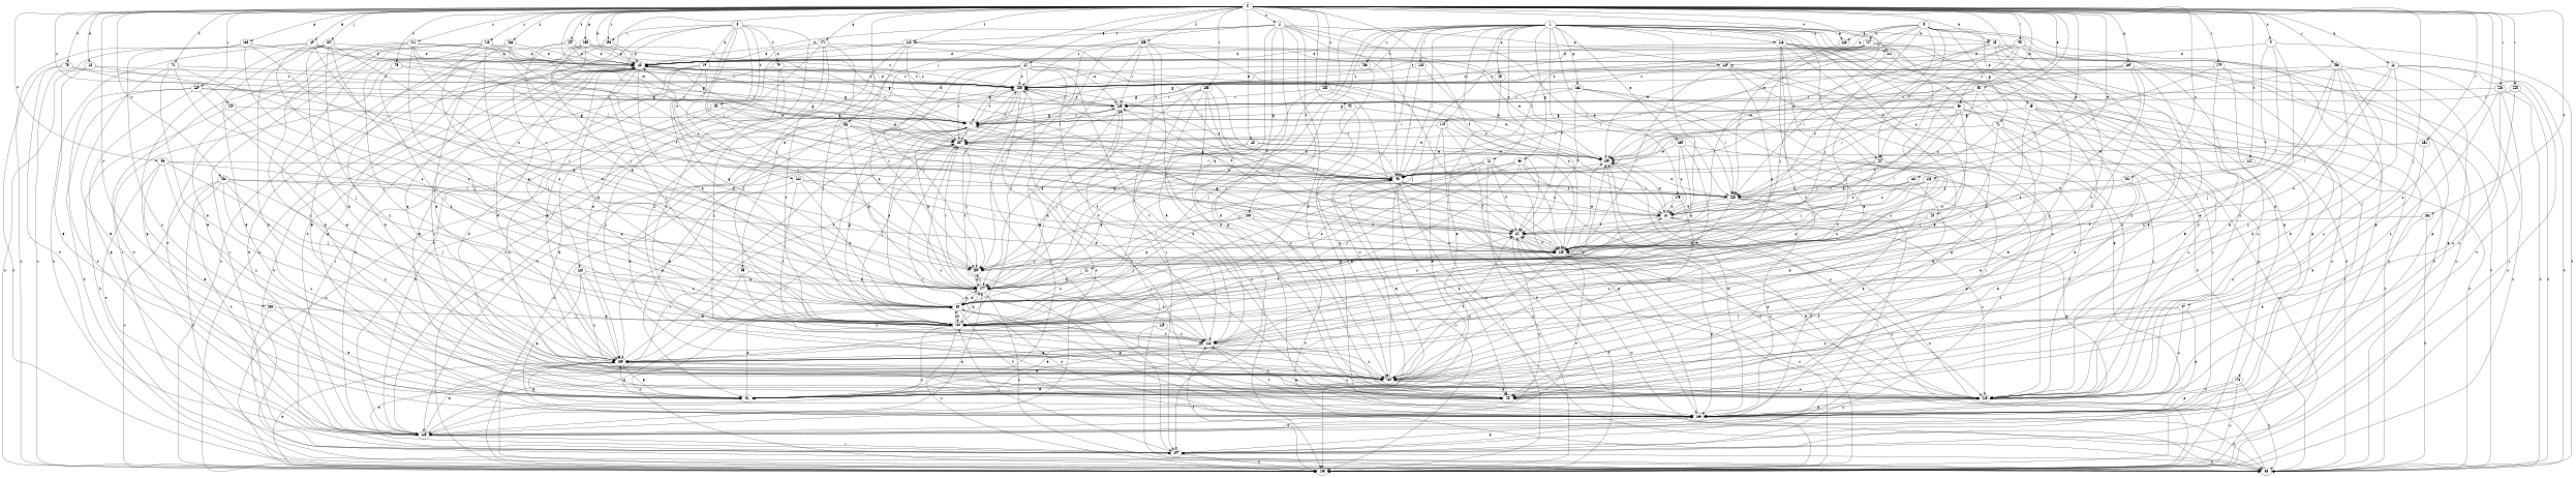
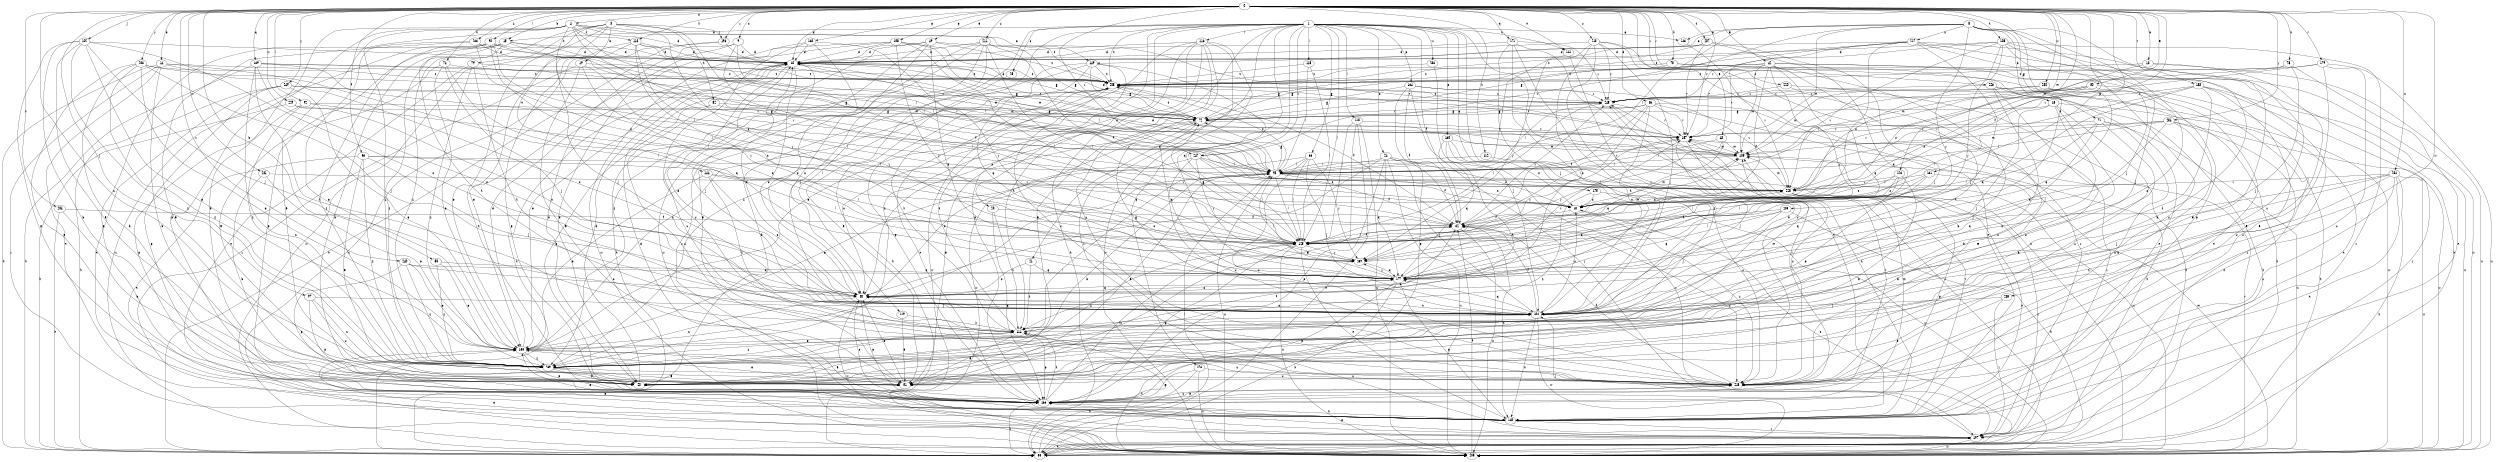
  strict digraph {
    fontname=Lato
    node [fontname=Lato]
    edge [fontname=Lato]
    0
    4
    9
    13
    14
    15
    36
    40
    42
    43
    49
    50
    55
    56
    62
    74
    75
    78
    90
    92
    97
    102
    108
    112
    113
    126
    135
    141
    158
    161
    163
    169
    171
    179
-   181
    183
    187
    196
    204
    205
    207
    211
    213
    220
    226
    228
    229
    230
    231
    234
    235
    240
    247
    249
    254
    256
    266
    269
    125
    166
    208
    93
    149
    20
    51
    83
    238
    10
    30
    145
    197
    72
    104
    218
    155
    177
    259
    114
    248
    1
    21
    23
    24
    25
    66
    115
    116
    118
    119
    146
    164
    165
    175
    176
    236
    n96 [label=8]
    18
    71
    217
    3
    19
    79
    82
    144
    0 -> 4 [label=a]
    0 -> 9 [label=a]
    0 -> 13 [label=b]
    0 -> 14 [label=b]
    0 -> 15 [label=b]
    0 -> 36 [label=d]
    0 -> 40 [label=d]
    0 -> 42 [label=e]
    0 -> 43 [label=e]
    0 -> 49 [label=e]
    0 -> 50 [label=e]
    0 -> 55 [label=b]
    0 -> 56 [label=f]
    0 -> 62 [label=f]
    0 -> 74 [label=h]
    0 -> 75 [label=h]
    0 -> 78 [label=h]
    0 -> 90 [label=i]
    0 -> 92 [label=i]
    0 -> 97 [label=j]
    0 -> 102 [label=j]
    0 -> 108 [label=k]
    0 -> 112 [label=k]
    0 -> 113 [label=k]
    0 -> 126 [label=m]
    0 -> 135 [label=m]
    0 -> 141 [label=n]
    0 -> 158 [label=p]
    0 -> 161 [label=p]
    0 -> 163 [label=p]
    0 -> 169 [label=q]
    0 -> 171 [label=q]
    0 -> 179 [label=r]
-   0 -> 181 [label=r]
    0 -> 183 [label=r]
    0 -> 187 [label=r]
    0 -> 196 [label=s]
    0 -> 204 [label=t]
    0 -> 205 [label=t]
    0 -> 207 [label=t]
    0 -> 211 [label=u]
    0 -> 213 [label=u]
    0 -> 220 [label=v]
    0 -> 226 [label=v]
    0 -> 228 [label=v]
    0 -> 229 [label=w]
    0 -> 230 [label=w]
    0 -> 231 [label=w]
    0 -> 234 [label=w]
    0 -> 235 [label=w]
    0 -> 240 [label=x]
    0 -> 247 [label=x]
    0 -> 249 [label=y]
    0 -> 254 [label=y]
    0 -> 256 [label=y]
    0 -> 266 [label=z]
    0 -> 269 [label=z]
    4 -> 40 [label=d]
    4 -> 113 [label=k]
    4 -> 228 [label=v]
    4 -> 269 [label=z]
    4 -> 125 [label=l]
    4 -> 166 [label=p]
    4 -> 208 [label=t]
    4 -> 93 [label=i]
    4 -> 149 [label=o]
    4 -> 20 [label=b]
    4 -> 51 [label=e]
    9 -> 40 [label=d]
    9 -> 62 [label=f]
    9 -> 125 [label=l]
    9 -> 20 [label=b]
    9 -> 83 [label=h]
    13 -> 208 [label=t]
    13 -> 51 [label=e]
    13 -> 238 [label=w]
    13 -> 10 [label=a]
    14 -> 125 [label=l]
    14 -> 208 [label=t]
    14 -> 20 [label=b]
    14 -> 83 [label=h]
    14 -> 30 [label=c]
    14 -> 145 [label=n]
    14 -> 197 [label=s]
    15 -> 40 [label=d]
    15 -> 135 [label=m]
    15 -> 228 [label=v]
    15 -> 269 [label=z]
    15 -> 166 [label=p]
    15 -> 20 [label=b]
    15 -> 238 [label=w]
    36 -> 62 [label=f]
    36 -> 187 [label=r]
    36 -> 125 [label=l]
    36 -> 93 [label=i]
    36 -> 83 [label=h]
    36 -> 30 [label=c]
    36 -> 197 [label=s]
    36 -> 72 [label=g]
    40 -> 208 [label=t]
    40 -> 93 [label=i]
    40 -> 83 [label=h]
    40 -> 30 [label=c]
    40 -> 72 [label=g]
    40 -> 104 [label=j]
    40 -> 218 [label=u]
    40 -> 155 [label=o]
    42 -> 62 [label=f]
    42 -> 135 [label=m]
    42 -> 187 [label=r]
    42 -> 208 [label=t]
    42 -> 20 [label=b]
    42 -> 145 [label=n]
    42 -> 197 [label=s]
    42 -> 72 [label=g]
    42 -> 177 [label=q]
    42 -> 259 [label=y]
    42 -> 114 [label=k]
    43 -> 135 [label=m]
    43 -> 93 [label=i]
    43 -> 177 [label=q]
    43 -> 259 [label=y]
    49 -> 40 [label=d]
    49 -> 187 [label=r]
    49 -> 208 [label=t]
    49 -> 83 [label=h]
    49 -> 238 [label=w]
    49 -> 30 [label=c]
    49 -> 177 [label=q]
    50 -> 228 [label=v]
    50 -> 93 [label=i]
    50 -> 10 [label=a]
    50 -> 30 [label=c]
    50 -> 145 [label=n]
    50 -> 248 [label=x]
    55 -> 269 [label=z]
    55 -> 155 [label=o]
    55 -> 177 [label=q]
    56 -> 269 [label=z]
    56 -> 125 [label=l]
    56 -> 93 [label=i]
    56 -> 51 [label=e]
    56 -> 145 [label=n]
    56 -> 104 [label=j]
    62 -> 125 [label=l]
    62 -> 238 [label=w]
    62 -> 145 [label=n]
    62 -> 218 [label=u]
    62 -> 248 [label=x]
    74 -> 208 [label=t]
    74 -> 51 [label=e]
    74 -> 104 [label=j]
    74 -> 155 [label=o]
    74 -> 177 [label=q]
    75 -> 208 [label=t]
    75 -> 83 [label=h]
    75 -> 145 [label=n]
    75 -> 72 [label=g]
    78 -> 135 [label=m]
    78 -> 208 [label=t]
    78 -> 145 [label=n]
    78 -> 104 [label=j]
    90 -> 40 [label=d]
    90 -> 269 [label=z]
    90 -> 125 [label=l]
    90 -> 166 [label=p]
    90 -> 93 [label=i]
    90 -> 10 [label=a]
    90 -> 114 [label=k]
    92 -> 269 [label=z]
    92 -> 166 [label=p]
    92 -> 10 [label=a]
    92 -> 72 [label=g]
    97 -> 269 [label=z]
    97 -> 166 [label=p]
    97 -> 104 [label=j]
    97 -> 218 [label=u]
    102 -> 40 [label=d]
    102 -> 269 [label=z]
    102 -> 166 [label=p]
    102 -> 20 [label=b]
    102 -> 51 [label=e]
    102 -> 30 [label=c]
    102 -> 104 [label=j]
    102 -> 155 [label=o]
    108 -> 40 [label=d]
    108 -> 228 [label=v]
    108 -> 20 [label=b]
    108 -> 51 [label=e]
    108 -> 10 [label=a]
    108 -> 197 [label=s]
    108 -> 104 [label=j]
    108 -> 259 [label=y]
    108 -> 248 [label=x]
    112 -> 93 [label=i]
    112 -> 218 [label=u]
    113 -> 40 [label=d]
    113 -> 135 [label=m]
    113 -> 125 [label=l]
    113 -> 93 [label=i]
    113 -> 104 [label=j]
    113 -> 155 [label=o]
    113 -> 259 [label=y]
    126 -> 228 [label=v]
    126 -> 125 [label=l]
    126 -> 20 [label=b]
    126 -> 10 [label=a]
    126 -> 155 [label=o]
    135 -> 93 [label=i]
    135 -> 238 [label=w]
    141 -> 218 [label=u]
    141 -> 259 [label=y]
    158 -> 40 [label=d]
    158 -> 187 [label=r]
    158 -> 125 [label=l]
    158 -> 20 [label=b]
    158 -> 72 [label=g]
    158 -> 155 [label=o]
    158 -> 259 [label=y]
    161 -> 228 [label=v]
    161 -> 125 [label=l]
    161 -> 20 [label=b]
    161 -> 10 [label=a]
    161 -> 177 [label=q]
    163 -> 40 [label=d]
    163 -> 238 [label=w]
    163 -> 30 [label=c]
    163 -> 218 [label=u]
    163 -> 259 [label=y]
    169 -> 135 [label=m]
    169 -> 269 [label=z]
    169 -> 208 [label=t]
    169 -> 93 [label=i]
    169 -> 83 [label=h]
    169 -> 30 [label=c]
    169 -> 114 [label=k]
    171 -> 40 [label=d]
    171 -> 269 [label=z]
    171 -> 145 [label=n]
    171 -> 104 [label=j]
    171 -> 114 [label=k]
    171 -> 248 [label=x]
    179 -> 228 [label=v]
    179 -> 208 [label=t]
    179 -> 51 [label=e]
    179 -> 238 [label=w]
    179 -> 218 [label=u]
-   181 -> 135 [label=m]
-   181 -> 20 [label=b]
    183 -> 125 [label=l]
    183 -> 238 [label=w]
    183 -> 197 [label=s]
    183 -> 218 [label=u]
    183 -> 177 [label=q]
    183 -> 114 [label=k]
    183 -> 248 [label=x]
    187 -> 135 [label=m]
    187 -> 104 [label=j]
    187 -> 218 [label=u]
    187 -> 259 [label=y]
    196 -> 40 [label=d]
    196 -> 166 [label=p]
    196 -> 238 [label=w]
    204 -> 62 [label=f]
    204 -> 20 [label=b]
    204 -> 83 [label=h]
    205 -> 62 [label=f]
    205 -> 125 [label=l]
    205 -> 83 [label=h]
    205 -> 104 [label=j]
    205 -> 177 [label=q]
    207 -> 40 [label=d]
    207 -> 187 [label=r]
    207 -> 208 [label=t]
    207 -> 104 [label=j]
    207 -> 177 [label=q]
    211 -> 40 [label=d]
    211 -> 62 [label=f]
    211 -> 269 [label=z]
    211 -> 125 [label=l]
    211 -> 51 [label=e]
    211 -> 197 [label=s]
    211 -> 72 [label=g]
    211 -> 104 [label=j]
    213 -> 40 [label=d]
    213 -> 93 [label=i]
    213 -> 20 [label=b]
    213 -> 30 [label=c]
    213 -> 145 [label=n]
    213 -> 197 [label=s]
    213 -> 104 [label=j]
    213 -> 248 [label=x]
    220 -> 83 [label=h]
    220 -> 218 [label=u]
    220 -> 248 [label=x]
    226 -> 269 [label=z]
    226 -> 83 [label=h]
    226 -> 238 [label=w]
    226 -> 218 [label=u]
    226 -> 248 [label=x]
    228 -> 135 [label=m]
    228 -> 166 [label=p]
    228 -> 10 [label=a]
    228 -> 145 [label=n]
    228 -> 197 [label=s]
    228 -> 177 [label=q]
    229 -> 83 [label=h]
    229 -> 30 [label=c]
    229 -> 72 [label=g]
    230 -> 135 [label=m]
    230 -> 218 [label=u]
    230 -> 177 [label=q]
    230 -> 248 [label=x]
    231 -> 228 [label=v]
    231 -> 20 [label=b]
    231 -> 155 [label=o]
    234 -> 228 [label=v]
    234 -> 269 [label=z]
    234 -> 83 [label=h]
    234 -> 238 [label=w]
    234 -> 145 [label=n]
    234 -> 104 [label=j]
    234 -> 218 [label=u]
    234 -> 177 [label=q]
    235 -> 51 [label=e]
    235 -> 197 [label=s]
    235 -> 104 [label=j]
    240 -> 269 [label=z]
    240 -> 166 [label=p]
    240 -> 30 [label=c]
    240 -> 155 [label=o]
    240 -> 177 [label=q]
    247 -> 125 [label=l]
    247 -> 93 [label=i]
    247 -> 10 [label=a]
    247 -> 30 [label=c]
    247 -> 218 [label=u]
    247 -> 259 [label=y]
    249 -> 166 [label=p]
    249 -> 83 [label=h]
    249 -> 145 [label=n]
    249 -> 72 [label=g]
    249 -> 155 [label=o]
    249 -> 248 [label=x]
    254 -> 135 [label=m]
    254 -> 187 [label=r]
    254 -> 93 [label=i]
    254 -> 20 [label=b]
    254 -> 238 [label=w]
    254 -> 145 [label=n]
    254 -> 177 [label=q]
    256 -> 135 [label=m]
    256 -> 269 [label=z]
    256 -> 166 [label=p]
    256 -> 208 [label=t]
    256 -> 20 [label=b]
    256 -> 104 [label=j]
    256 -> 155 [label=o]
    266 -> 40 [label=d]
    266 -> 93 [label=i]
    266 -> 51 [label=e]
    266 -> 10 [label=a]
    266 -> 155 [label=o]
    269 -> 62 [label=f]
    269 -> 93 [label=i]
    269 -> 20 [label=b]
    269 -> 51 [label=e]
    269 -> 218 [label=u]
    125 -> 62 [label=f]
    125 -> 135 [label=m]
    125 -> 269 [label=z]
    125 -> 166 [label=p]
    125 -> 238 [label=w]
    125 -> 145 [label=n]
    125 -> 72 [label=g]
    125 -> 259 [label=y]
    166 -> 135 [label=m]
    166 -> 187 [label=r]
    166 -> 125 [label=l]
    166 -> 83 [label=h]
    166 -> 30 [label=c]
    166 -> 145 [label=n]
    166 -> 218 [label=u]
    166 -> 114 [label=k]
    166 -> 248 [label=x]
    208 -> 40 [label=d]
    208 -> 62 [label=f]
    208 -> 187 [label=r]
    208 -> 20 [label=b]
    208 -> 238 [label=w]
    208 -> 145 [label=n]
    208 -> 114 [label=k]
    208 -> 248 [label=x]
    93 -> 40 [label=d]
    93 -> 62 [label=f]
    93 -> 187 [label=r]
    93 -> 228 [label=v]
    93 -> 125 [label=l]
    93 -> 208 [label=t]
    93 -> 20 [label=b]
    93 -> 51 [label=e]
    93 -> 238 [label=w]
    93 -> 10 [label=a]
    93 -> 72 [label=g]
    149 -> 125 [label=l]
    149 -> 166 [label=p]
    149 -> 208 [label=t]
    149 -> 83 [label=h]
    149 -> 72 [label=g]
    149 -> 218 [label=u]
    149 -> 177 [label=q]
    20 -> 40 [label=d]
    51 -> 30 [label=c]
    51 -> 155 [label=o]
    83 -> 93 [label=i]
    83 -> 10 [label=a]
    83 -> 248 [label=x]
    238 -> 62 [label=f]
    238 -> 135 [label=m]
    238 -> 187 [label=r]
    238 -> 155 [label=o]
    238 -> 114 [label=k]
    10 -> 62 [label=f]
    10 -> 135 [label=m]
    10 -> 218 [label=u]
    30 -> 40 [label=d]
    30 -> 269 [label=z]
-   30 -> 166 [label=k]
+   30 -> 166 [label=p]
    30 -> 238 [label=w]
    30 -> 104 [label=n]
    30 -> 177 [label=q]
    145 -> 40 [label=d]
    145 -> 187 [label=r]
    145 -> 197 [label=s]
    145 -> 155 [label=o]
    145 -> 177 [label=q]
    197 -> 166 [label=p]
    197 -> 83 [label=h]
    197 -> 238 [label=w]
    197 -> 104 [label=j]
    197 -> 155 [label=o]
    72 -> 187 [label=r]
    72 -> 208 [label=t]
    72 -> 51 [label=e]
    72 -> 238 [label=w]
    72 -> 30 [label=c]
    72 -> 177 [label=q]
    72 -> 248 [label=x]
    104 -> 40 [label=d]
    104 -> 62 [label=f]
    104 -> 238 [label=w]
    104 -> 10 [label=a]
    104 -> 30 [label=c]
    104 -> 145 [label=n]
    104 -> 72 [label=g]
    104 -> 177 [label=q]
    104 -> 114 [label=k]
    218 -> 62 [label=f]
    218 -> 166 [label=p]
    155 -> 40 [label=d]
    155 -> 269 [label=z]
    155 -> 166 [label=p]
    155 -> 208 [label=t]
    155 -> 93 [label=i]
    155 -> 51 [label=e]
    155 -> 218 [label=u]
    177 -> 187 [label=r]
    177 -> 166 [label=p]
    177 -> 93 [label=i]
    177 -> 83 [label=h]
    177 -> 30 [label=c]
    177 -> 259 [label=y]
    259 -> 177 [label=q]
    114 -> 135 [label=m]
    114 -> 269 [label=z]
    114 -> 166 [label=p]
    114 -> 208 [label=t]
    114 -> 51 [label=e]
    114 -> 155 [label=o]
    248 -> 40 [label=d]
    248 -> 187 [label=r]
    248 -> 125 [label=l]
    248 -> 208 [label=t]
    248 -> 145 [label=n]
    248 -> 72 [label=g]
    1 -> 15 [label=b]
    1 -> 62 [label=f]
    1 -> 141 [label=n]
    1 -> 247 [label=x]
    1 -> 269 [label=z]
    1 -> 125 [label=l]
    1 -> 166 [label=p]
    1 -> 208 [label=t]
    1 -> 238 [label=w]
    1 -> 30 [label=c]
    1 -> 104 [label=j]
    1 -> 177 [label=q]
    1 -> 21 [label=c]
    1 -> 23 [label=c]
    1 -> 24 [label=c]
    1 -> 25 [label=c]
    1 -> 66 [label=g]
    1 -> 115 [label=l]
    1 -> 116 [label=l]
    1 -> 118 [label=l]
-   1 -> 93 [label=l]
+   1 -> 119 [label=l]
    1 -> 146 [label=o]
    1 -> 164 [label=p]
    1 -> 165 [label=p]
    1 -> 175 [label=q]
    1 -> 176 [label=q]
    1 -> 236 [label=w]
    21 -> 30 [label=c]
    21 -> 177 [label=q]
    21 -> 114 [label=k]
    23 -> 62 [label=f]
    23 -> 166 [label=p]
    23 -> 114 [label=k]
    24 -> 62 [label=f]
    24 -> 166 [label=p]
    24 -> 93 [label=i]
    24 -> 238 [label=w]
    24 -> 10 [label=a]
    24 -> 30 [label=c]
    24 -> 104 [label=j]
    24 -> 177 [label=q]
    25 -> 51 [label=e]
    66 -> 125 [label=l]
    66 -> 93 [label=i]
    66 -> 104 [label=j]
    66 -> 218 [label=u]
    66 -> 155 [label=o]
    66 -> 259 [label=y]
    115 -> 187 [label=r]
    115 -> 125 [label=l]
    115 -> 51 [label=e]
    115 -> 83 [label=h]
    115 -> 238 [label=w]
    116 -> 40 [label=d]
    116 -> 269 [label=z]
    116 -> 51 [label=e]
    116 -> 83 [label=h]
    116 -> 238 [label=w]
    116 -> 197 [label=s]
    116 -> 218 [label=u]
    116 -> 155 [label=o]
    116 -> 114 [label=k]
    118 -> 125 [label=l]
    118 -> 208 [label=t]
    118 -> 93 [label=i]
    119 -> 51 [label=e]
    119 -> 114 [label=k]
    146 -> 228 [label=v]
    164 -> 62 [label=f]
    164 -> 228 [label=v]
    164 -> 166 [label=p]
    164 -> 197 [label=s]
    164 -> 72 [label=g]
    164 -> 248 [label=x]
    165 -> 135 [label=m]
    165 -> 10 [label=a]
    165 -> 197 [label=s]
    165 -> 177 [label=q]
    165 -> 114 [label=k]
    175 -> 269 [label=z]
    175 -> 238 [label=w]
    175 -> 10 [label=a]
    176 -> 166 [label=p]
    176 -> 83 [label=h]
    176 -> 238 [label=w]
    176 -> 218 [label=u]
    236 -> 208 [label=t]
    236 -> 104 [label=j]
    n96 -> 135 [label=m]
    n96 -> 247 [label=x]
    n96 -> 166 [label=p]
    n96 -> 93 [label=i]
    n96 -> 149 [label=o]
    n96 -> 104 [label=j]
    n96 -> 218 [label=u]
    n96 -> 259 [label=y]
    n96 -> 146 [label=o]
    n96 -> 18 [label=b]
    n96 -> 71 [label=g]
    n96 -> 217 [label=u]
    18 -> 20 [label=b]
    18 -> 51 [label=e]
    18 -> 83 [label=h]
    18 -> 72 [label=g]
    18 -> 104 [label=j]
    18 -> 218 [label=u]
    71 -> 187 [label=r]
-   71 -> 125 [label=b]
+   71 -> 125 [label=l]
    71 -> 20 [label=b]
    71 -> 238 [label=w]
    71 -> 104 [label=j]
    71 -> 218 [label=u]
    217 -> 40 [label=d]
    217 -> 187 [label=r]
    217 -> 125 [label=l]
    217 -> 208 [label=t]
    217 -> 83 [label=h]
    217 -> 238 [label=w]
    217 -> 72 [label=g]
    217 -> 104 [label=j]
-   256 -> 218 [label=u]
+   217 -> 218 [label=u]
    3 -> 196 [label=s]
    3 -> 228 [label=v]
    3 -> 269 [label=z]
    3 -> 238 [label=w]
    3 -> 145 [label=n]
    3 -> 259 [label=y]
    3 -> 19 [label=b]
    3 -> 79 [label=h]
    3 -> 82 [label=h]
    3 -> 144 [label=n]
    19 -> 208 [label=t]
    19 -> 51 [label=e]
    19 -> 197 [label=s]
    19 -> 177 [label=q]
    19 -> 259 [label=y]
    79 -> 269 [label=z]
    79 -> 208 [label=t]
    79 -> 145 [label=n]
    79 -> 114 [label=k]
    82 -> 228 [label=v]
    82 -> 20 [label=b]
    82 -> 72 [label=g]
    82 -> 218 [label=u]
    144 -> 228 [label=v]
    144 -> 125 [label=l]
    144 -> 30 [label=c]
    144 -> 155 [label=o]
    144 -> 114 [label=k]
  }
